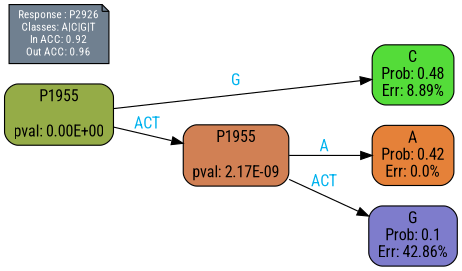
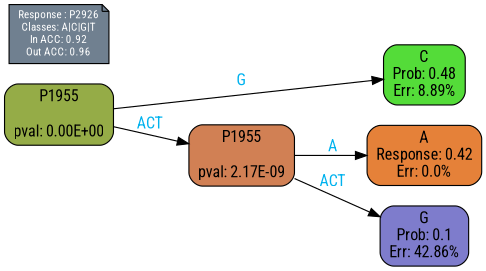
  digraph {
    fontname="Roboto Condensed"
    rankdir=LR
    ranksep=equally
    splines=polylines
    node [color=black fontname="Roboto Condensed" shape=box style="filled, rounded"]
    edge [fontcolor=deepskyblue2 fontname="Roboto Condensed"]
-   n1 [fillcolor="#e58139" label="A\nProb: 0.42\nErr: 0.0%"]
+   n1 [fillcolor="#e58139" label="A\nResponse: 0.42\nErr: 0.0%"]
    n2 [fillcolor="#7e7ccc" label="G\nProb: 0.1\nErr: 42.86%"]
    n3 [fillcolor="#54dc39" label="C\nProb: 0.48\nErr: 8.89%"]
    n4 [align=left fillcolor=slategray fontcolor=white fontsize=10 label="Response : P2926\nClasses: A|C|G|T\nIn ACC: 0.92\nOut ACC: 0.96\n" shape=note style=filled]
    n5 [fillcolor="#95ac47" label="P1955\n\npval: 0.00E+00"]
    n6 [fillcolor="#d18054" label="P1955\n\npval: 2.17E-09"]
    subgraph sub_1 {
      rank=same
      n1
      n2
      n3
    }
    subgraph sub_2 {
      rank=same
      n4
      n5
    }
    n5 -> n3 [label=G]
    n5 -> n6 [label=ACT]
    n6 -> n1 [label=A]
    n6 -> n2 [label=ACT]
  }
